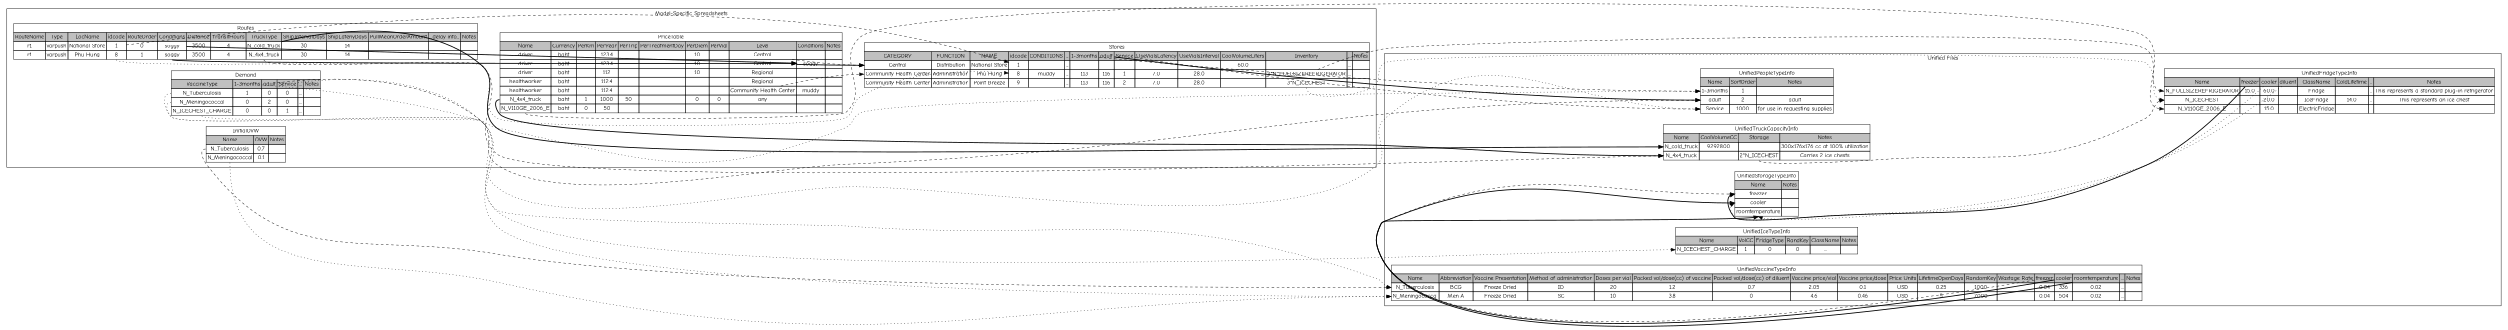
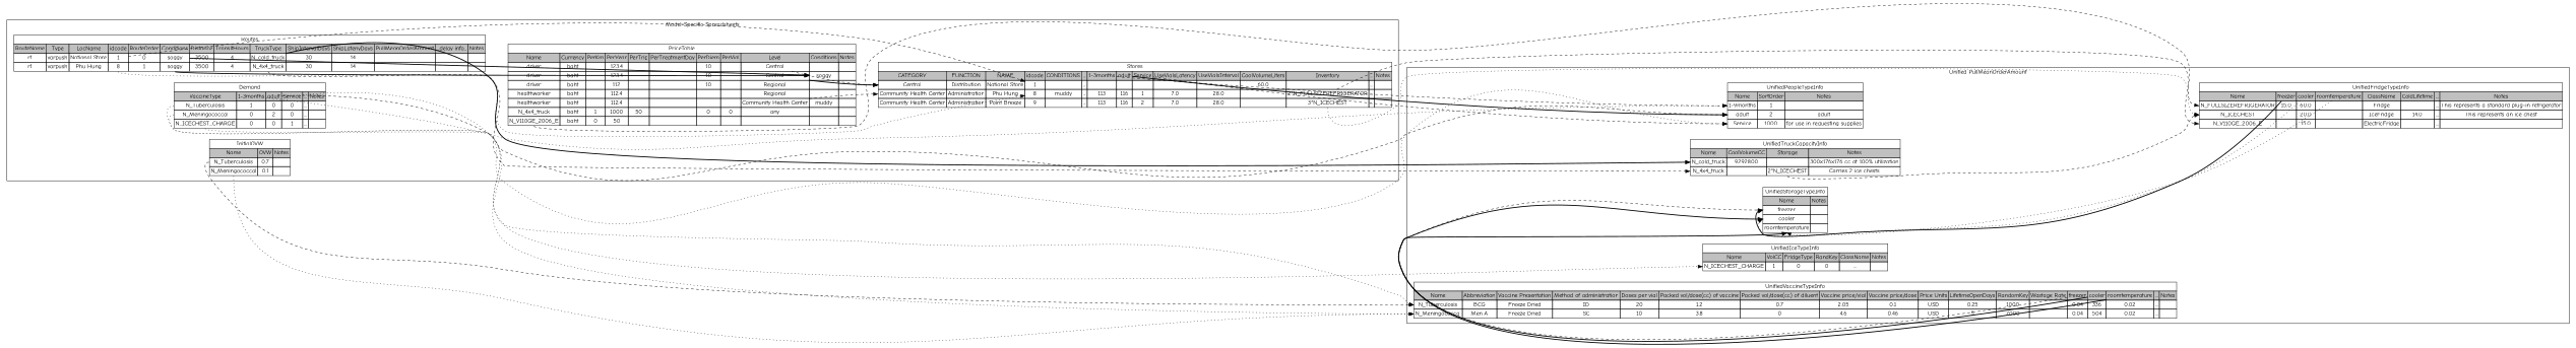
  digraph {
    fontname="Comic Neue"
    rankdir=LR
    node [fontname="Comic Neue" shape=plaintext]
    edge [fontname="Comic Neue" headport=f1 style=dashed tailport=f5]
    n1 [label=<      	    <table border="0" cellborder="1" cellspacing="0"> 	    <tr><td colspan="15">Stores</td></tr> 	    <tr> 		<td bgcolor="gray">CATEGORY</td> 		<td bgcolor="gray">FUNCTION</td> 		<td bgcolor="gray">NAME</td> 		<td bgcolor="gray">idcode</td> 		<td bgcolor="gray">CONDITIONS</td> 		<td bgcolor="gray">...</td> 		<td bgcolor="gray" port="f3">1-3months</td> 		<td bgcolor="gray" port="f4">adult</td> 		<td bgcolor="gray" port="f9">Service</td> 		<td bgcolor="gray">UseVialsLatency</td> 		<td bgcolor="gray">UseVialsInterval</td> 		<td bgcolor="gray">CoolVolumeLiters</td> 		<td bgcolor="gray">Inventory</td> 		<td bgcolor="gray">...</td>		 		<td bgcolor="gray">Notes</td> 	    </tr> 	    <tr> 		<td port="f11">Central</td> 		<td>Distribution</td> 		<td>National Store</td> 		<td port="f5">1</td> 		<td> </td> 		<td>...</td> 		<td> </td> 		<td> </td> 		<td> </td> 		<td>  </td> 		<td>  </td> 		<td>60.0</td> 		<td> </td> 		<td>...</td> 		<td> </td> 	    </tr> 	    <tr> 		<td port="f12">Community Health Center</td> 		<td>Administration</td> 		<td>Phu Hung</td> 		<td port="f6">8</td> 		<td port="f10">muddy</td> 		<td>...</td> 		<td>113</td> 		<td>116</td> 		<td>1</td> 		<td>7.0</td> 		<td>28.0</td> 		<td> </td> 		<td port="f7">2*N_FULLSIZEREFRIGERATOR</td> 		<td>...</td> 		<td> </td> 	    </tr> 	    <tr> 		<td>Community Health Center</td> 		<td>Administration</td> 		<td>Point Breeze</td> 		<td port="f6">9</td> 		<td> </td> 		<td>...</td> 		<td>113</td> 		<td>116</td> 		<td>2</td> 		<td>7.0</td> 		<td>28.0</td> 		<td> </td> 		<td port="f8">3*N_ICECHEST</td> 		<td>...</td> 		<td> </td> 	    </tr> 	    </table> 	    >]
    n2 [label=<      	    <table border="0" cellborder="1" cellspacing="0"> 	    <tr><td colspan="14">Routes</td></tr> 	    <tr> 		<td bgcolor="gray">RouteName</td> 		<td bgcolor="gray">Type</td> 		<td bgcolor="gray">LocName</td> 		<td bgcolor="gray">idcode</td> 		<td bgcolor="gray">RouteOrder</td> 		<td bgcolor="gray">Conditions</td> 		<td bgcolor="gray">Distance</td> 		<td bgcolor="gray">TransitHours</td> 		<td bgcolor="gray">TruckType</td> 		<td bgcolor="gray">ShipIntervalDays</td> 		<td bgcolor="gray">ShipLatenyDays</td> 		<td bgcolor="gray">PullMeanOrderAmount</td> 		<td bgcolor="gray">...delay info...</td> 		<td bgcolor="gray">Notes</td> 	    </tr> 	    <tr> 		<td>r1</td> 		<td>varpush</td> 		<td>National Store</td> 		<td port="f1">1</td> 		<td>0</td> 		<td port="f5">soggy</td> 		<td>3500</td> 		<td>4</td> 		<td port="f3">N_cold_truck</td> 		<td>30</td> 		<td>14</td> 		<td>  </td> 		<td>  </td> 		<td> </td> 	    </tr> 	    <tr> 		<td>r1</td> 		<td>varpush</td> 		<td>Phu Hung</td> 		<td port="f2">8</td> 		<td>1</td> 		<td port="f6">soggy</td> 		<td>3500</td> 		<td>4</td> 		<td port="f4">N_4x4_truck</td> 		<td>30</td> 		<td>14</td> 		<td> </td> 		<td>  </td> 		<td> </td> 	    </tr> 	    </table> 	    >]
    n3 [label=<      	    <table border="0" cellborder="1" cellspacing="0"> 	    <tr><td colspan="11">PriceTable</td></tr> 	    <tr> 		<td bgcolor="gray">Name</td> 		<td bgcolor="gray">Currency</td> 		<td bgcolor="gray">PerKm</td> 		<td bgcolor="gray">PerYear</td> 		<td bgcolor="gray">PerTrip</td> 		<td bgcolor="gray">PerTreatmentDay</td> 		<td bgcolor="gray">PerDiem</td> 		<td bgcolor="gray">PerVial</td> 		<td bgcolor="gray">Level</td> 		<td bgcolor="gray">Conditions</td> 		<td bgcolor="gray">Notes</td> 	    </tr> 	    <tr> 		<td>driver</td> 		<td>baht</td> 		<td></td> 		<td>123.4</td> 		<td></td> 		<td></td> 		<td>10</td> 		<td></td> 		<td port="f5">Central</td> 		<td></td> 		<td></td> 	    </tr> 	    <tr> 		<td>driver</td> 		<td>baht</td> 		<td></td> 		<td>123.4</td> 		<td></td> 		<td></td> 		<td>10</td> 		<td></td> 		<td port="f6">Central</td> 		<td port="f4">soggy</td> 		<td></td> 	    </tr> 	    <tr> 		<td>driver</td> 		<td>baht</td> 		<td></td> 		<td>112</td> 		<td></td> 		<td></td> 		<td>10</td> 		<td></td> 		<td>Regional</td> 		<td></td> 		<td></td> 	    </tr> 	    <tr> 		<td>healthworker</td> 		<td>baht</td> 		<td></td> 		<td>112.4</td> 		<td></td> 		<td></td> 		<td></td> 		<td></td> 		<td>Regional</td> 		<td></td> 		<td></td> 	    </tr> 	    <tr> 		<td>healthworker</td> 		<td>baht</td> 		<td></td> 		<td>112.4</td> 		<td></td> 		<td></td> 		<td></td> 		<td></td> 		<td port="f7">Community Health Center</td> 		<td port="f3">muddy</td> 		<td></td> 	    </tr> 	    <tr> 		<td port="f1">N_4x4_truck</td> 		<td>baht</td> 		<td>1</td> 		<td>1000</td> 		<td>50</td> 		<td></td> 		<td>0</td> 		<td>0</td> 		<td>any</td> 		<td></td> 		<td></td> 	    </tr> 	    <tr> 		<td port="f2">N_V110GE_2006_E</td> 		<td>baht</td> 		<td>0</td> 		<td>50</td> 		<td></td> 		<td></td> 		<td></td> 		<td></td> 		<td></td> 		<td></td> 		<td></td> 	    </tr> 	    </table> 	    >]
    n4 [label=<      		 <table  border="0" cellborder="1" cellspacing="0"> 		 <tr><td colspan="3">InitialOVW</td></tr> 		 <tr> 		     <td bgcolor="gray">Name</td> 		     <td bgcolor="gray">OVW</td> 		     <td bgcolor="gray">Notes</td> 		 </tr> 		 <tr> 		     <td port="f1">N_Tuberculosis</td> 		     <td>0.7</td> 		     <td></td> 		 </tr> 		 <tr> 		     <td port="f2">N_Meningococcal</td> 		     <td>0.1</td> 		     <td></td> 		 </tr> 		 </table>                  >]
    n5 [label=<      	    <table border="0" cellborder="1" cellspacing="0"> 	    <tr><td colspan="6">Demand</td></tr> 	    <tr> 		<td bgcolor="gray">VaccineType</td> 		<td bgcolor="gray" port="f1">1-3months</td> 		<td bgcolor="gray" port="f2">adult</td> 		<td bgcolor="gray" port="f6">Service</td> 		<td bgcolor="gray">...</td> 		<td bgcolor="gray">Notes</td> 	    </tr> 	    <tr> 		<td port="f3">N_Tuberculosis</td> 		<td>1</td> 		<td>0</td> 		<td>0</td> 		<td>...</td> 		<td> </td> 	    </tr> 	    <tr> 		<td port="f4">N_Meningococcal</td> 		<td>0</td> 		<td>2</td> 		<td>0</td> 		<td>...</td> 		<td> </td>        	    </tr> 	    <tr> 		<td port="f5">N_ICECHEST_CHARGE</td> 		<td>0</td> 		<td>0</td> 		<td>1</td> 		<td>...</td> 		<td> </td> 	    </tr> 	    </table> 	    >]
-   n6 [label=<      	    <table border="0" cellborder="1" cellspacing="0"> 	    <tr><td colspan="3">UnifiedPeopleTypeInfo</td></tr> 	    <tr> 	    <td bgcolor="gray">Name</td> 	    <td bgcolor="gray">SortOrder</td> 	    <td bgcolor="gray">Notes</td> 	    </tr> 	    <tr> 	    <td port="f1">1-3months</td> 	    <td>1</td> 	    <td> </td> 	    </tr> 	    <tr> 	    <td port="f2">adult</td> 	    <td>2</td> 	    <td>adult</td> 	    </tr> 	    <tr> 	    <td port="f3">Service</td> 	    <td>1000</td> 	    <td>for use in requesting supplies</td> 	    </tr> 	    </table> 	    >]
+   n6 [label=<      	    <table border="0" cellborder="1" cellspacing="0"> 	    <tr><td colspan="3">UnifiedPeopleTypeInfo</td></tr> 	    <tr> 	    <td bgcolor="gray">Name</td> 	    <td bgcolor="gray">SortOrder</td> 	    <td bgcolor="gray">Notes</td> 	    </tr> 	    <tr> 	    <td port="f1">1-9months</td> 	    <td>1</td> 	    <td> </td> 	    </tr> 	    <tr> 	    <td port="f2">adult</td> 	    <td>2</td> 	    <td>adult</td> 	    </tr> 	    <tr> 	    <td port="f3">Service</td> 	    <td>1000</td> 	    <td>for use in requesting supplies</td> 	    </tr> 	    </table> 	    >]
    n7 [label=<      	    <table border="0" cellborder="1" cellspacing="0"> 	    <tr><td colspan="4">UnifiedTruckCapacityInfo</td></tr> 	    <tr> 		<td bgcolor="gray">Name</td> 		<td bgcolor="gray">CoolVolumeCC</td> 		<td bgcolor="gray">Storage</td> 		<td bgcolor="gray">Notes</td> 	    </tr> 	    <tr> 		<td port="f1">N_cold_truck</td><td>9292800</td> 		<td> </td> 	    	<td>300x176x176 cc at 100% utilization</td> 	    </tr> 	    <tr> 		<td port="f2">N_4x4_truck</td><td> </td> 		<td port="f3">2*N_ICECHEST</td> 	    	<td>Carries 2 ice chests</td> 	    </tr> 	    </table> 	    >]
-   n8 [label=<      	    <table border="0" cellborder="1" cellspacing="0"> 	    <tr><td colspan="8">UnifiedFridgeTypeInfo</td></tr> 	    <tr> 		<td bgcolor="gray">Name</td> 		<td bgcolor="gray" port="f5">freezer</td> 		<td bgcolor="gray" port="f6">cooler</td> 		<td bgcolor="gray" port="f7">diluent</td> 		<td bgcolor="gray">ClassName</td> 		<td bgcolor="gray">ColdLifetime</td> 		<td bgcolor="gray">...</td> 		<td bgcolor="gray">Notes</td> 	    </tr> 	    <tr> 		<td port="f4">N_FULLSIZEREFRIGERATOR</td> 		<td>15.0</td> 		<td>60.0</td> 		<td> </td> 		<td>Fridge</td> 		<td> </td> 		<td>...</td> 		<td>This represents a standard plug-in refrigerator</td> 	    </tr> 	    <tr> 		<td port="f3">N_ICECHEST</td> 		<td> </td> 		<td>20.0</td> 		<td> </td> 		<td>IceFridge</td> 		<td>14.0</td> 		<td>...</td> 		<td>This represents an ice chest</td> 	    </tr> 	    <tr> 		<td port="f8">N_V110GE_2006_E</td> 		<td> </td> 		<td>15.0</td> 		<td> </td> 		<td>ElectricFridge</td> 		<td></td> 		<td>...</td> 		<td></td> 	    </tr> 	    </table> 	    >]
+   n8 [label=<      	    <table border="0" cellborder="1" cellspacing="0"> 	    <tr><td colspan="8">UnifiedFridgeTypeInfo</td></tr> 	    <tr> 		<td bgcolor="gray">Name</td> 		<td bgcolor="gray" port="f5">freezer</td> 		<td bgcolor="gray" port="f6">cooler</td> 		<td bgcolor="gray" port="f7">roomtemperature</td> 		<td bgcolor="gray">ClassName</td> 		<td bgcolor="gray">ColdLifetime</td> 		<td bgcolor="gray">...</td> 		<td bgcolor="gray">Notes</td> 	    </tr> 	    <tr> 		<td port="f4">N_FULLSIZEREFRIGERATOR</td> 		<td>15.0</td> 		<td>60.0</td> 		<td> </td> 		<td>Fridge</td> 		<td> </td> 		<td>...</td> 		<td>This represents a standard plug-in refrigerator</td> 	    </tr> 	    <tr> 		<td port="f3">N_ICECHEST</td> 		<td> </td> 		<td>20.0</td> 		<td> </td> 		<td>IceFridge</td> 		<td>14.0</td> 		<td>...</td> 		<td>This represents an ice chest</td> 	    </tr> 	    <tr> 		<td port="f8">N_V110GE_2006_E</td> 		<td> </td> 		<td>15.0</td> 		<td> </td> 		<td>ElectricFridge</td> 		<td></td> 		<td>...</td> 		<td></td> 	    </tr> 	    </table> 	    >]
    n9 [label=<      	    <table border="0" cellborder="1" cellspacing="0"> 	    <tr><td colspan="2">UnifiedStorageTypeInfo</td></tr> 	    <tr> 		<td bgcolor="gray">Name</td> 		<td bgcolor="gray">Notes</td> 	    </tr> 	    <tr><td port="f1">freezer</td><td> </td></tr> 	    <tr><td port="f2">cooler</td><td> </td></tr> 	    <tr><td port="f3">roomtemperature</td><td> </td></tr> 	    </table> 	    >]
    n10 [label=<      	    <table border="0" cellborder="1" cellspacing="0"> 	    <tr><td colspan="19">UnifiedVaccineTypeInfo</td></tr> 	    <tr> 		<td bgcolor="gray">Name</td> 		<td bgcolor="gray">Abbreviation</td> 		<td bgcolor="gray">Vaccine Presentation</td> 		<td bgcolor="gray">Method of administration</td> 		<td bgcolor="gray">Doses per vial</td> 		<td bgcolor="gray">Packed vol/dose(cc) of vaccine</td> 		<td bgcolor="gray">Packed vol/dose(cc) of diluent</td> 		<td bgcolor="gray">Vaccine price/vial</td> 		<td bgcolor="gray">Vaccine price/dose</td> 		<td bgcolor="gray">Price Units</td> 		<td bgcolor="gray">LifetimeOpenDays</td> 		<td bgcolor="gray">RandomKey</td> 		<td bgcolor="gray">Wastage Rate</td> 		<td bgcolor="gray" port="f4">freezer</td> 		<td bgcolor="gray" port="f5">cooler</td> 		<td bgcolor="gray" port="f6">roomtemperature</td> 		<td bgcolor="gray">...</td> 		<td bgcolor="gray">Notes</td> 	    </tr> 	    <tr> 		<td port="f1">N_Tuberculosis</td> 		<td>BCG</td> 		<td>Freeze Dried</td> 		<td>ID</td> 		<td>20</td> 		<td>1.2</td> 		<td>0.7</td> 		<td>2.05</td> 		<td>0.1</td> 		<td>USD</td> 		<td>0.25</td> 		<td>1000</td> 		<td> </td> 		<td>0.04</td> 		<td>336</td> 		<td>0.02</td> 		<td>...</td> 		<td> </td> 	    </tr> 	    <tr> 		<td port="f2">N_Meningococcal</td> 		<td>Men A</td> 		<td>Freeze Dried</td> 		<td>SC</td> 		<td>10</td> 		<td>3.8</td> 		<td>0</td> 		<td>4.6</td> 		<td>0.46</td> 		<td>USD</td> 		<td>5</td> 		<td>7000</td> 		<td> </td> 		<td>0.04</td> 		<td>504</td> 		<td>0.02</td> 		<td>...</td> 		<td> </td> 	    </tr> 	    </table> 	    >]
    n11 [label=<      	    <table border="0" cellborder="1" cellspacing="0"> 	    <tr><td colspan="6">UnifiedIceTypeInfo</td></tr> 	    <tr> 		<td bgcolor="gray">Name</td> 		<td bgcolor="gray">VolCC</td> 		<td bgcolor="gray">FridgeType</td> 		<td bgcolor="gray">RandKey</td> 		<td bgcolor="gray">ClassName</td> 		<td bgcolor="gray">Notes</td> 	    </tr> 	    <tr> 		<td port="f1">N_ICECHEST_CHARGE</td> 		<td>1</td> 		<td>0</td> 		<td>0</td> 		<td>...</td> 		<td> </td> 	    </tr> 	    </table> 	    >]
    subgraph cluster_1 {
      label="Model-Specific Spreadsheets"
      n1
      n2
      n3
      n4
      n5
    }
    subgraph cluster_2 {
-     label="Unified Files"
+     label="Unified PullMeanOrderAmount"
      rank=sink
      n6
      n7
      n8
      n9
      n10
      n11
    }
    n1 -> n6 [tailport=f3]
    n1 -> n6 [headport=f2 style=bold tailport=f4]
    n1 -> n6 [headport=f3 tailport=f9]
    n1 -> n8 [headport=f4 tailport=f7]
    n1 -> n8 [headport=f3 style=dotted tailport=f8]
    n2 -> n1 [headport=f5 tailport=f1]
    n2 -> n1 [headport=f6 style=dotted tailport=f2]
    n2 -> n3 [headport=f4 style=bold]
    n2 -> n3 [headport=f4 style=bold tailport=f6]
    n2 -> n7 [style=bold tailport=f3]
    n2 -> n7 [headport=f2 tailport=f4]
    n3 -> n1 [headport=f11]
    n3 -> n1 [headport=f11 style=bold tailport=f6]
    n3 -> n1 [headport=f12 tailport=f7]
-   n3 -> n7 [headport=f2 style=bold tailport=f1]
    n3 -> n8 [headport=f8 tailport=f2]
    n4 -> n10 [tailport=f1]
    n4 -> n10 [headport=f2 style=dotted tailport=f2]
    n5 -> n6 [style=dotted tailport=f1]
    n5 -> n6 [headport=f2 tailport=f2]
    n5 -> n6 [headport=f3 style=dotted tailport=f6]
    n5 -> n10 [style=dotted tailport=f3]
    n5 -> n10 [headport=f2 style=dotted tailport=f4]
    n5 -> n11 [style=dotted]
    n7 -> n8 [headport=f3 tailport=f3]
    n8 -> n9 [constraint=false style=bold]
    n8 -> n9 [constraint=false headport=f2 style=dotted tailport=f6]
    n8 -> n9 [constraint=false headport=f3 style=dotted tailport=f7]
    n10 -> n9 [constraint=false tailport=f4]
    n10 -> n9 [constraint=false headport=f2 style=bold]
    n10 -> n9 [constraint=false headport=f3 style=bold tailport=f6]
  }
